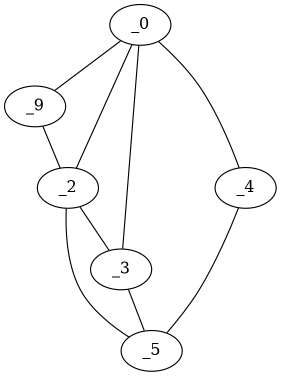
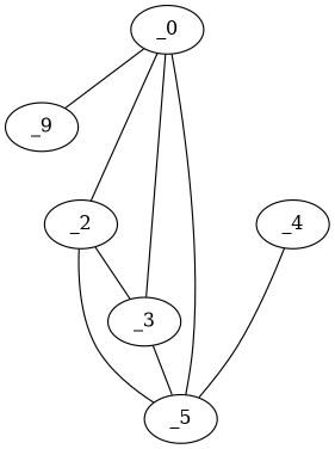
  graph {
    node [y=52]
    edge [valence=1]
    _0 [x=43]
    n2 [label=_9 x=75 y=10]
    _2 [x=83 y=17]
    _3 [x=87]
    _5 [x=94 y=58]
    _4 [x=88 y=23]
    _0 -- n2
    _0 -- _2 [valence=2]
    _0 -- _3
-   _0 -- _4
-   n2 -- _2
+   _0 -- _5
    _2 -- _3 [valence=2]
    _2 -- _5
    _3 -- _5 [valence=2]
    _4 -- _5
  }
